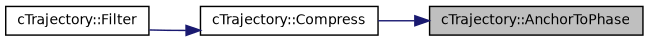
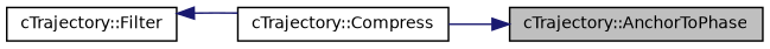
  digraph {
    rankdir=RL
    node [color=black fillcolor=white fontname=Helvetica fontsize=10 shape=record style=filled]
    edge [color=midnightblue dir=back fontname=Helvetica fontsize=10 labelfontname=Helvetica labelfontsize=10 style=solid]
    n1 [fillcolor=grey75 fontcolor=black height=0.2 label="cTrajectory::AnchorToPhase" width=0.4]
    n2 [height=0.2 label="cTrajectory::Compress" width=0.4]
    n3 [height=0.2 label="cTrajectory::Filter" width=0.4]
    n1 -> n2
-   n2 -> n3
+   n3 -> n2
  }
